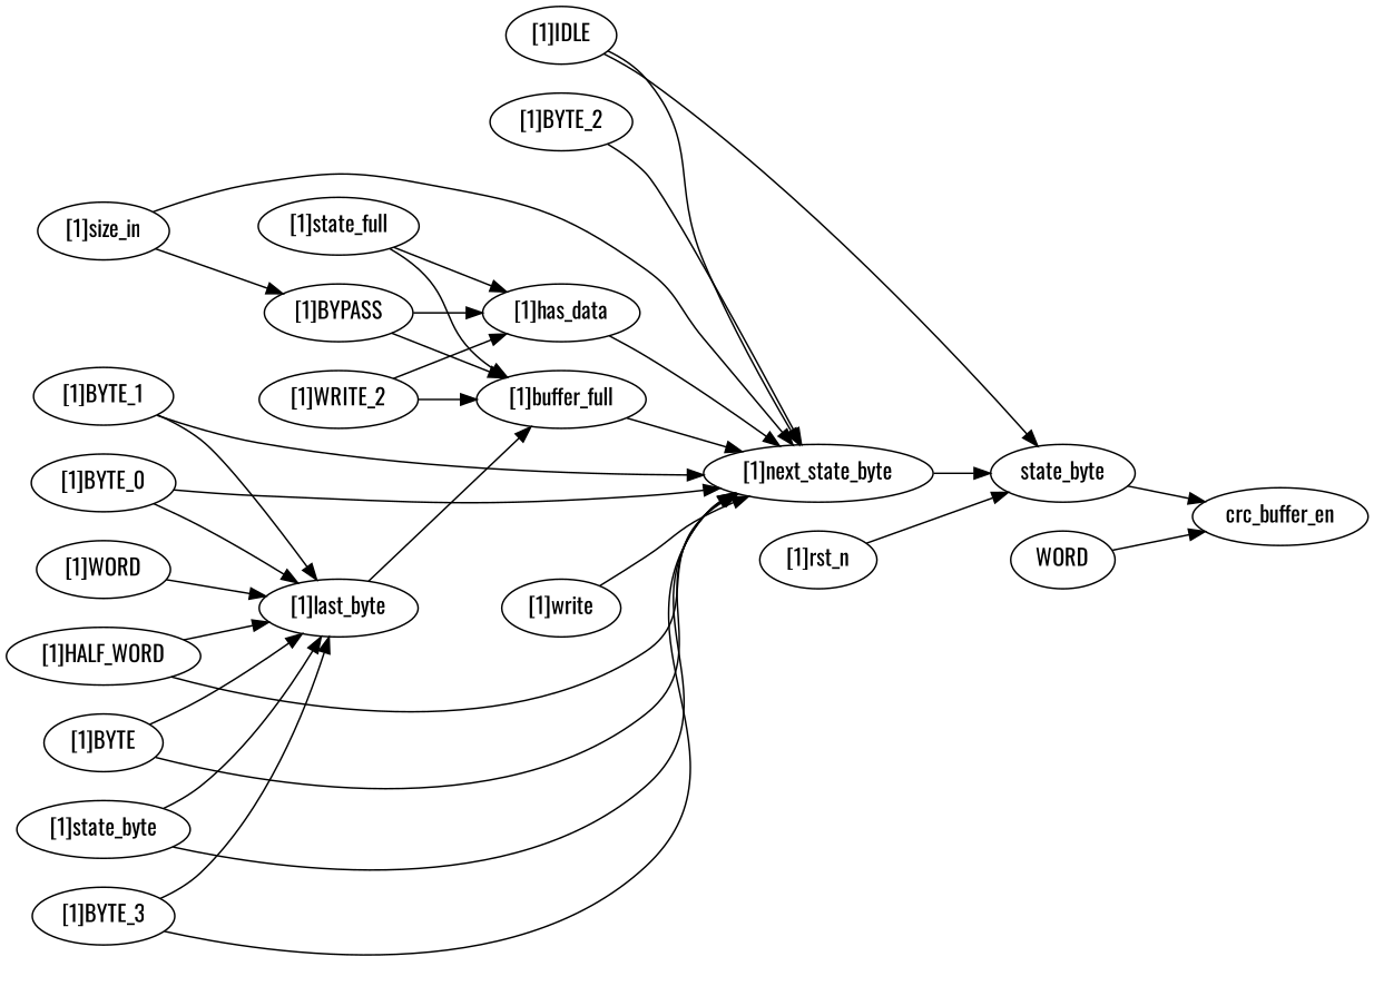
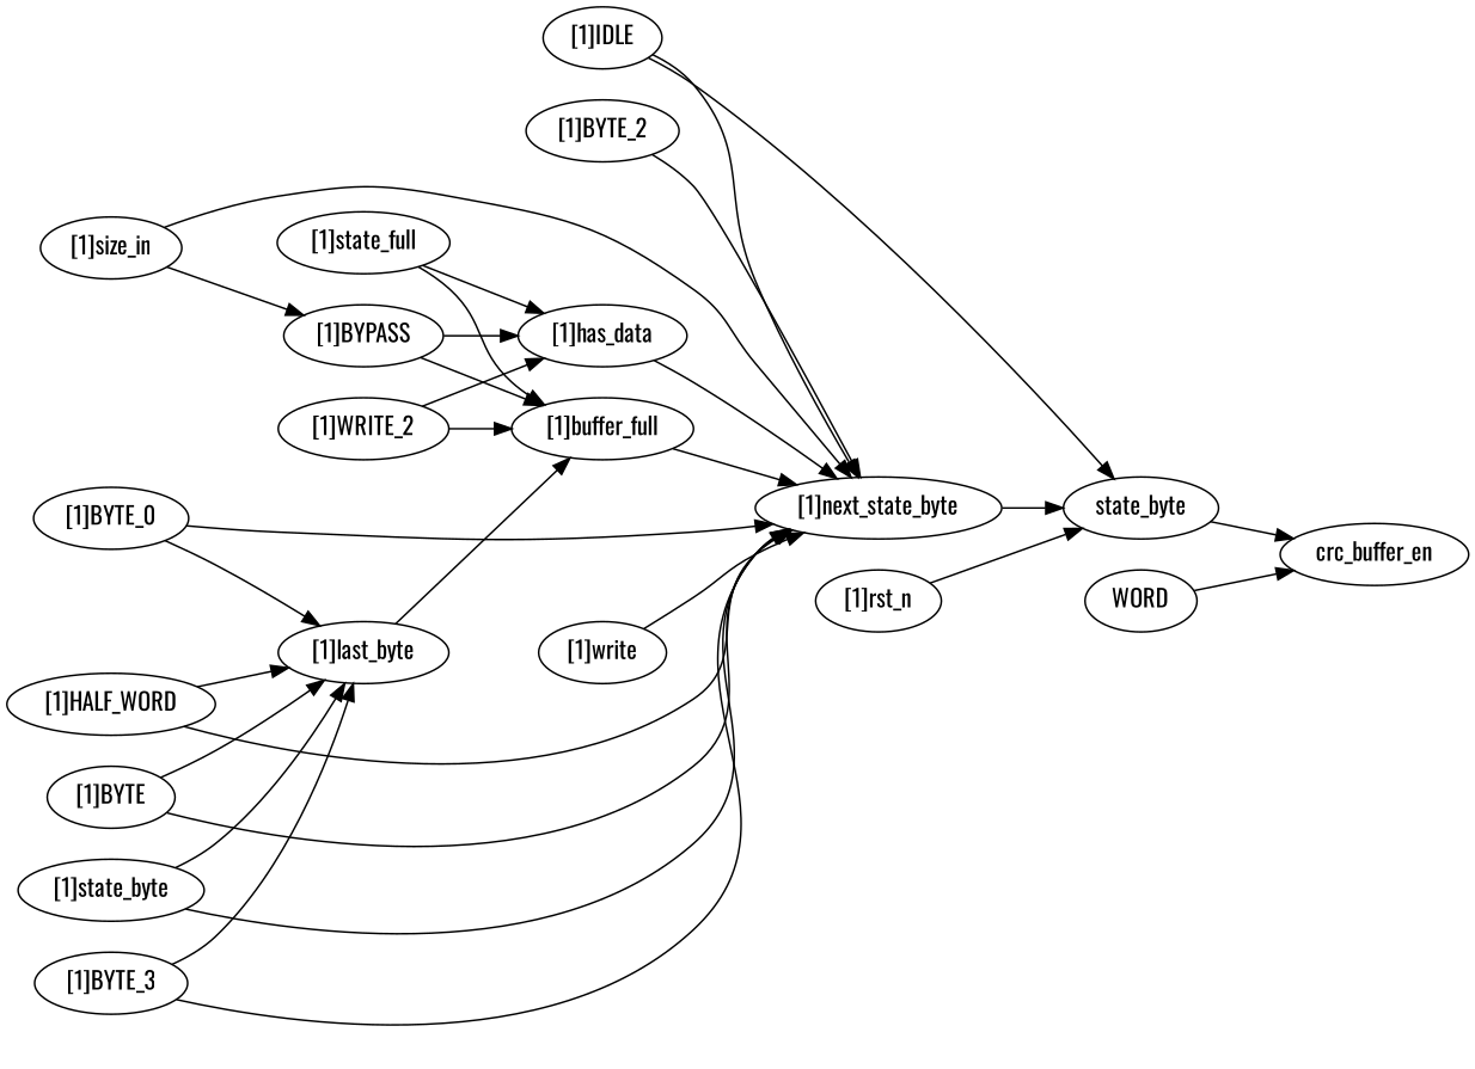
  strict digraph {
    fontname=Oswald
    rankdir=LR
    node [complexity=31 fontname=Oswald importance=0.693271229986 rank=0.0223635880641]
    edge [fontname=Oswald]
    state_byte [complexity=3 importance=0.0762657869193 rank=0.0254219289731]
    n2 [complexity=0 importance=0.0175993019008 label=crc_buffer_en rank=0.0]
    "[1]BYPASS" [complexity=18 importance=0.816408461108 rank=0.0453560256171]
    "[1]buffer_full" [complexity=11 importance=0.645955979498 rank=0.0587232708634]
    "[1]has_data" [complexity=13 importance=0.800998572371 rank=0.0616152747978]
    "[1]next_state_byte" [complexity=5 importance=0.155928859185 rank=0.0311857718369]
    "[1]last_byte" [complexity=18 importance=0.677861341249 rank=0.0376589634027]
-   "[1]WORD"
    "[1]IDLE" [complexity=15 importance=0.639125325476 rank=0.0426083550317]
    "[1]HALF_WORD"
    n11 [complexity=3 importance=0.0330091906378 label=WORD rank=0.0110030635459]
    "[1]WRITE_2" [complexity=18 importance=0.816408461108 rank=0.0453560256171]
    "[1]state_full" [complexity=18 importance=0.847021659827 rank=0.0470567588793]
    "[1]rst_n" [complexity=4 importance=0.167941462576 rank=0.0419853656439]
    "[1]write" [complexity=17 importance=0.950983043845 rank=0.0559401790497]
    "[1]BYTE"
    "[1]state_byte" [importance=0.736527826268 rank=0.0237589621377]
    "[1]size_in"
    "[1]BYTE_3"
    "[1]BYTE_2" [complexity=7 importance=0.171338747922 rank=0.0244769639888]
-   "[1]BYTE_1"
    "[1]BYTE_0"
    state_byte -> n2
    "[1]BYPASS" -> "[1]buffer_full"
    "[1]BYPASS" -> "[1]has_data"
    "[1]buffer_full" -> "[1]next_state_byte"
    "[1]has_data" -> "[1]next_state_byte"
    "[1]next_state_byte" -> state_byte
    "[1]last_byte" -> "[1]buffer_full"
-   "[1]WORD" -> "[1]last_byte"
    "[1]IDLE" -> state_byte
    "[1]IDLE" -> "[1]next_state_byte"
    "[1]HALF_WORD" -> "[1]next_state_byte"
    "[1]HALF_WORD" -> "[1]last_byte"
    n11 -> n2
    "[1]WRITE_2" -> "[1]buffer_full"
    "[1]WRITE_2" -> "[1]has_data"
    "[1]state_full" -> "[1]buffer_full"
    "[1]state_full" -> "[1]has_data"
    "[1]rst_n" -> state_byte
    "[1]write" -> "[1]next_state_byte"
    "[1]BYTE" -> "[1]next_state_byte"
    "[1]BYTE" -> "[1]last_byte"
    "[1]state_byte" -> "[1]next_state_byte"
    "[1]state_byte" -> "[1]last_byte"
    "[1]size_in" -> "[1]BYPASS"
    "[1]size_in" -> "[1]next_state_byte"
    "[1]BYTE_3" -> "[1]next_state_byte"
    "[1]BYTE_3" -> "[1]last_byte"
    "[1]BYTE_2" -> "[1]next_state_byte"
-   "[1]BYTE_1" -> "[1]next_state_byte"
-   "[1]BYTE_1" -> "[1]last_byte"
    "[1]BYTE_0" -> "[1]next_state_byte"
    "[1]BYTE_0" -> "[1]last_byte"
  }
